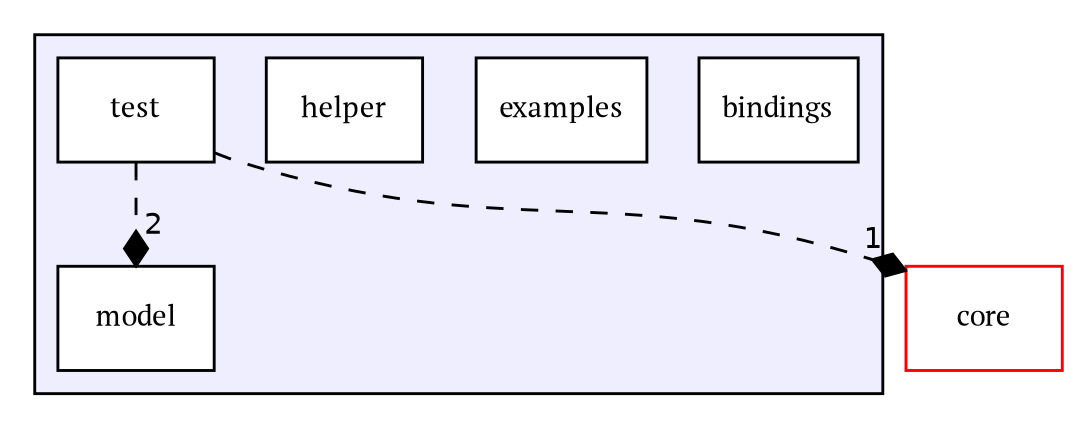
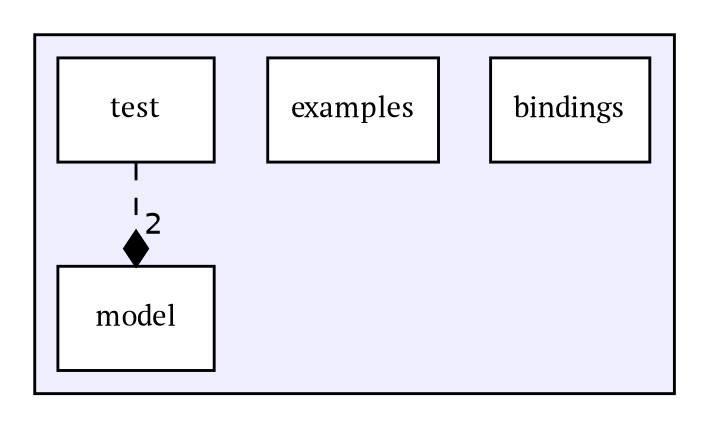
  digraph {
    compound=true
    fontname="PT Serif"
    node [color=black fillcolor=white fontname="PT Serif" fontsize=10 shape=box style=filled]
    edge [arrowhead=diamond fontname="PT Serif" labeldistance=1.5 labelfontname=Helvetica labelfontsize=10 style=dashed]
    n1 [label=bindings]
    n2 [label=examples]
-   n3 [label=helper]
    n4 [label=model]
    n5 [label=test]
-   n6 [color=red label=core]
    subgraph cluster_1 {
      bgcolor="#eeeeff"
      pencolor=black
      n1
      n2
-     n3
      n4
      n5
    }
    n5 -> n4 [headlabel=2]
-   n5 -> n6 [headlabel=1]
  }
